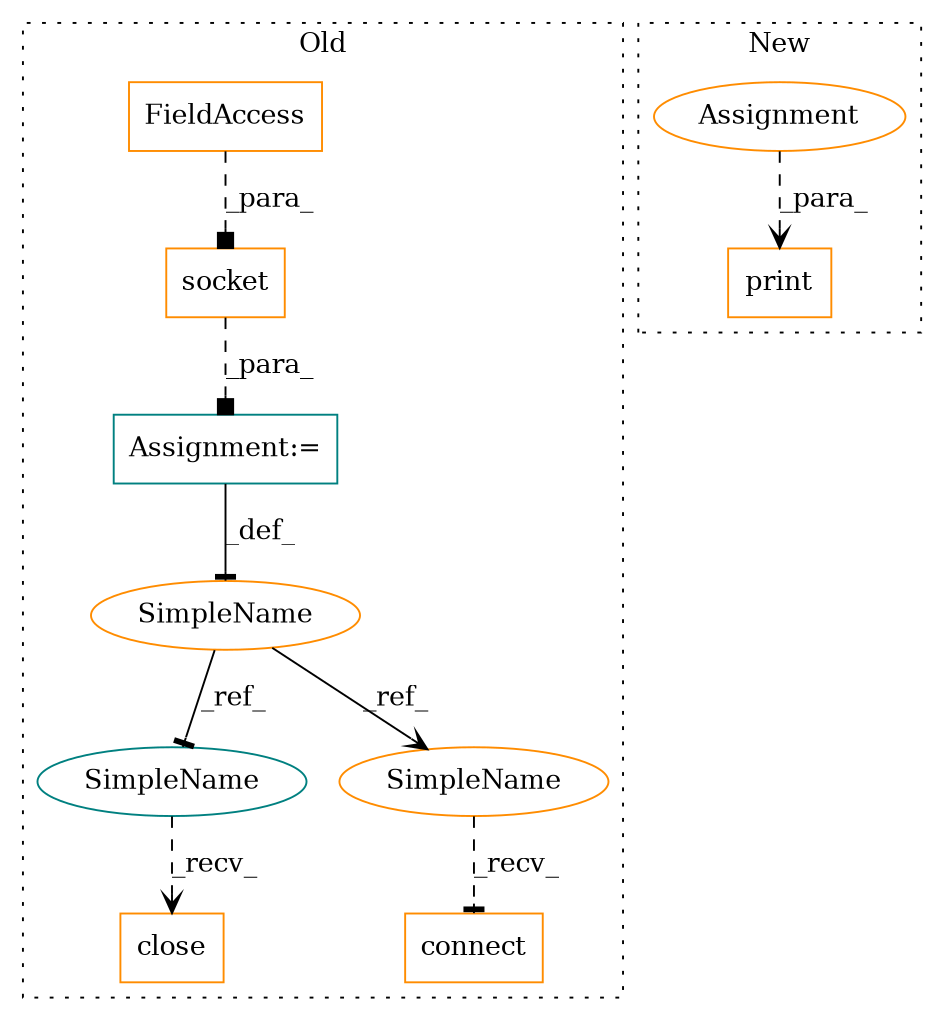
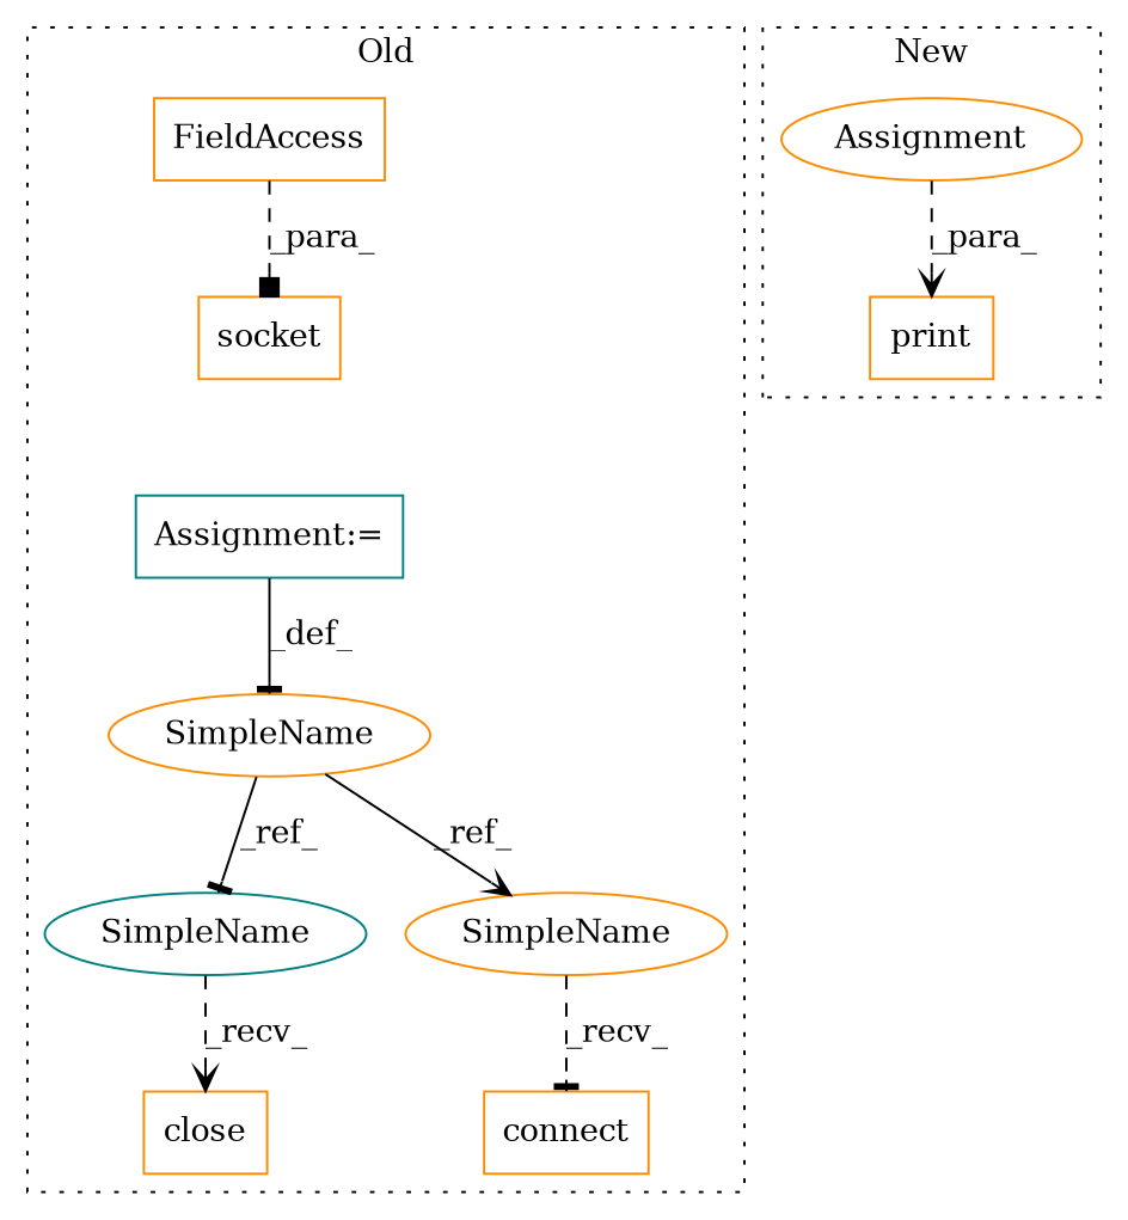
  digraph {
    node [a=32 color=darkorange l=4 shape=box]
    edge [arrowhead=tee style=dashed]
    n1 [l="8,1" label=connect s="14593,14618"]
    n2 [a=7 color=teal l=1 label="Assignment:=" s=14557]
    n3 [l="7,1" label=socket s="14566,14581"]
    n4 [a=22 l=8 label=FieldAccess s=14573]
    n5 [l=7 label=close s=14943]
    n6 [a=42 label=SimpleName s=14553 shape=ellipse]
    n7 [a=42 color=teal label=SimpleName s=14938 shape=ellipse]
    n8 [a=42 label=SimpleName s=14588 shape=ellipse]
    n9 [l="6,1" label=print s="13836,13852"]
    n10 [a=45 l=10 label=Assignment s=13842 shape=ellipse]
    subgraph cluster_1 {
      label=Old
      style=dotted
      n1
      n2
      n3
      n4
      n5
      n6
      n7
      n8
    }
    subgraph cluster_2 {
      label=New
      style=dotted
      n9
      n10
    }
    n2 -> n6 [label=_def_ style=solid]
-   n3 -> n2 [arrowhead=box label=_para_]
    n4 -> n3 [arrowhead=box label=_para_]
    n6 -> n7 [label=_ref_ style=solid]
    n6 -> n8 [arrowhead=vee label=_ref_ style=solid]
    n7 -> n5 [arrowhead=vee label=_recv_]
    n8 -> n1 [label=_recv_]
    n10 -> n9 [arrowhead=vee label=_para_]
  }
